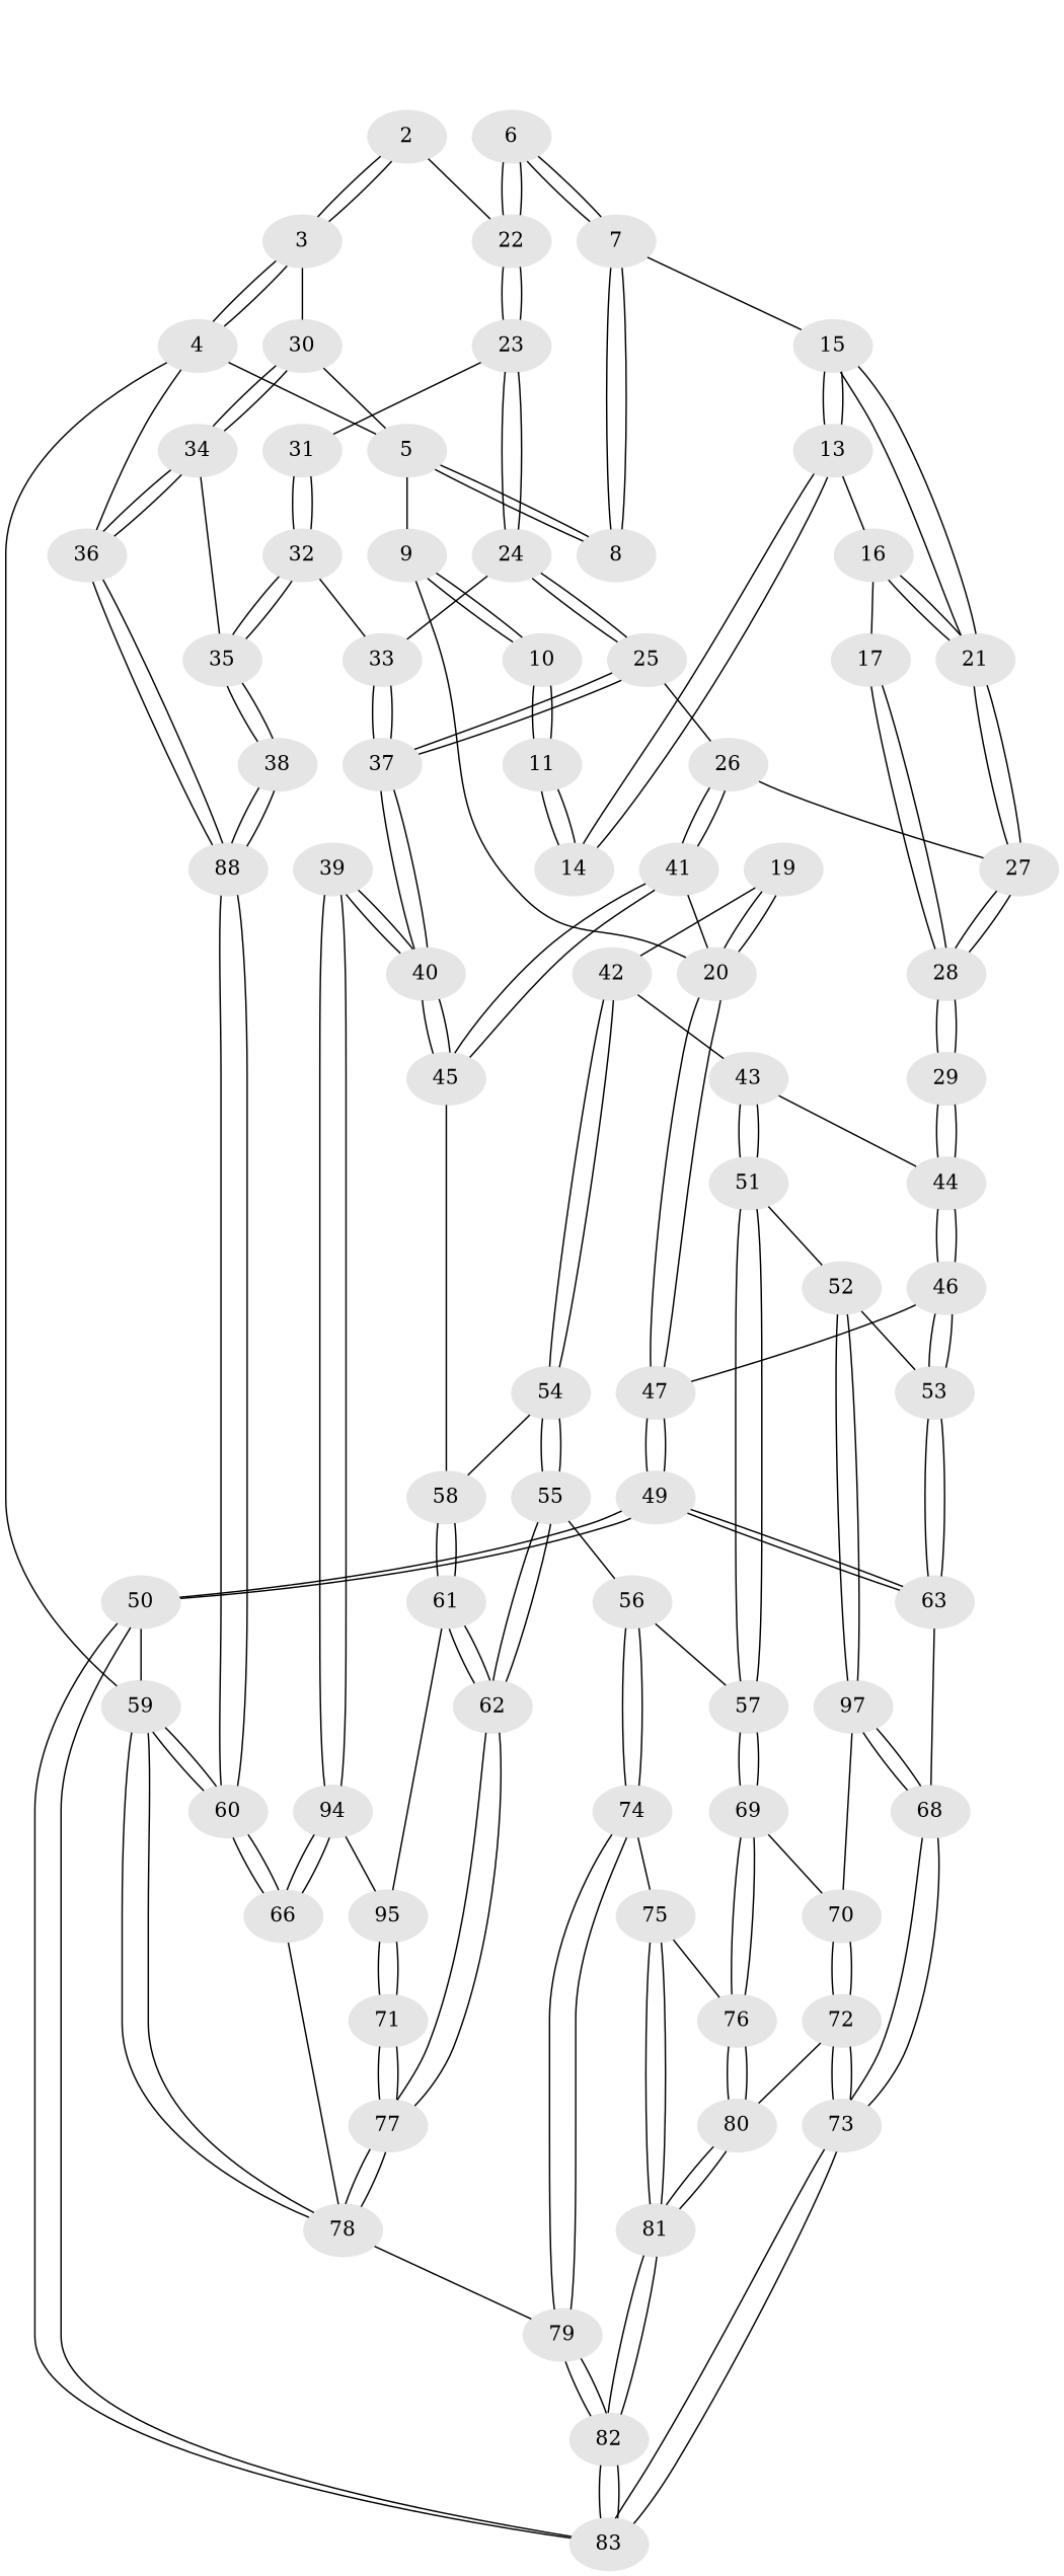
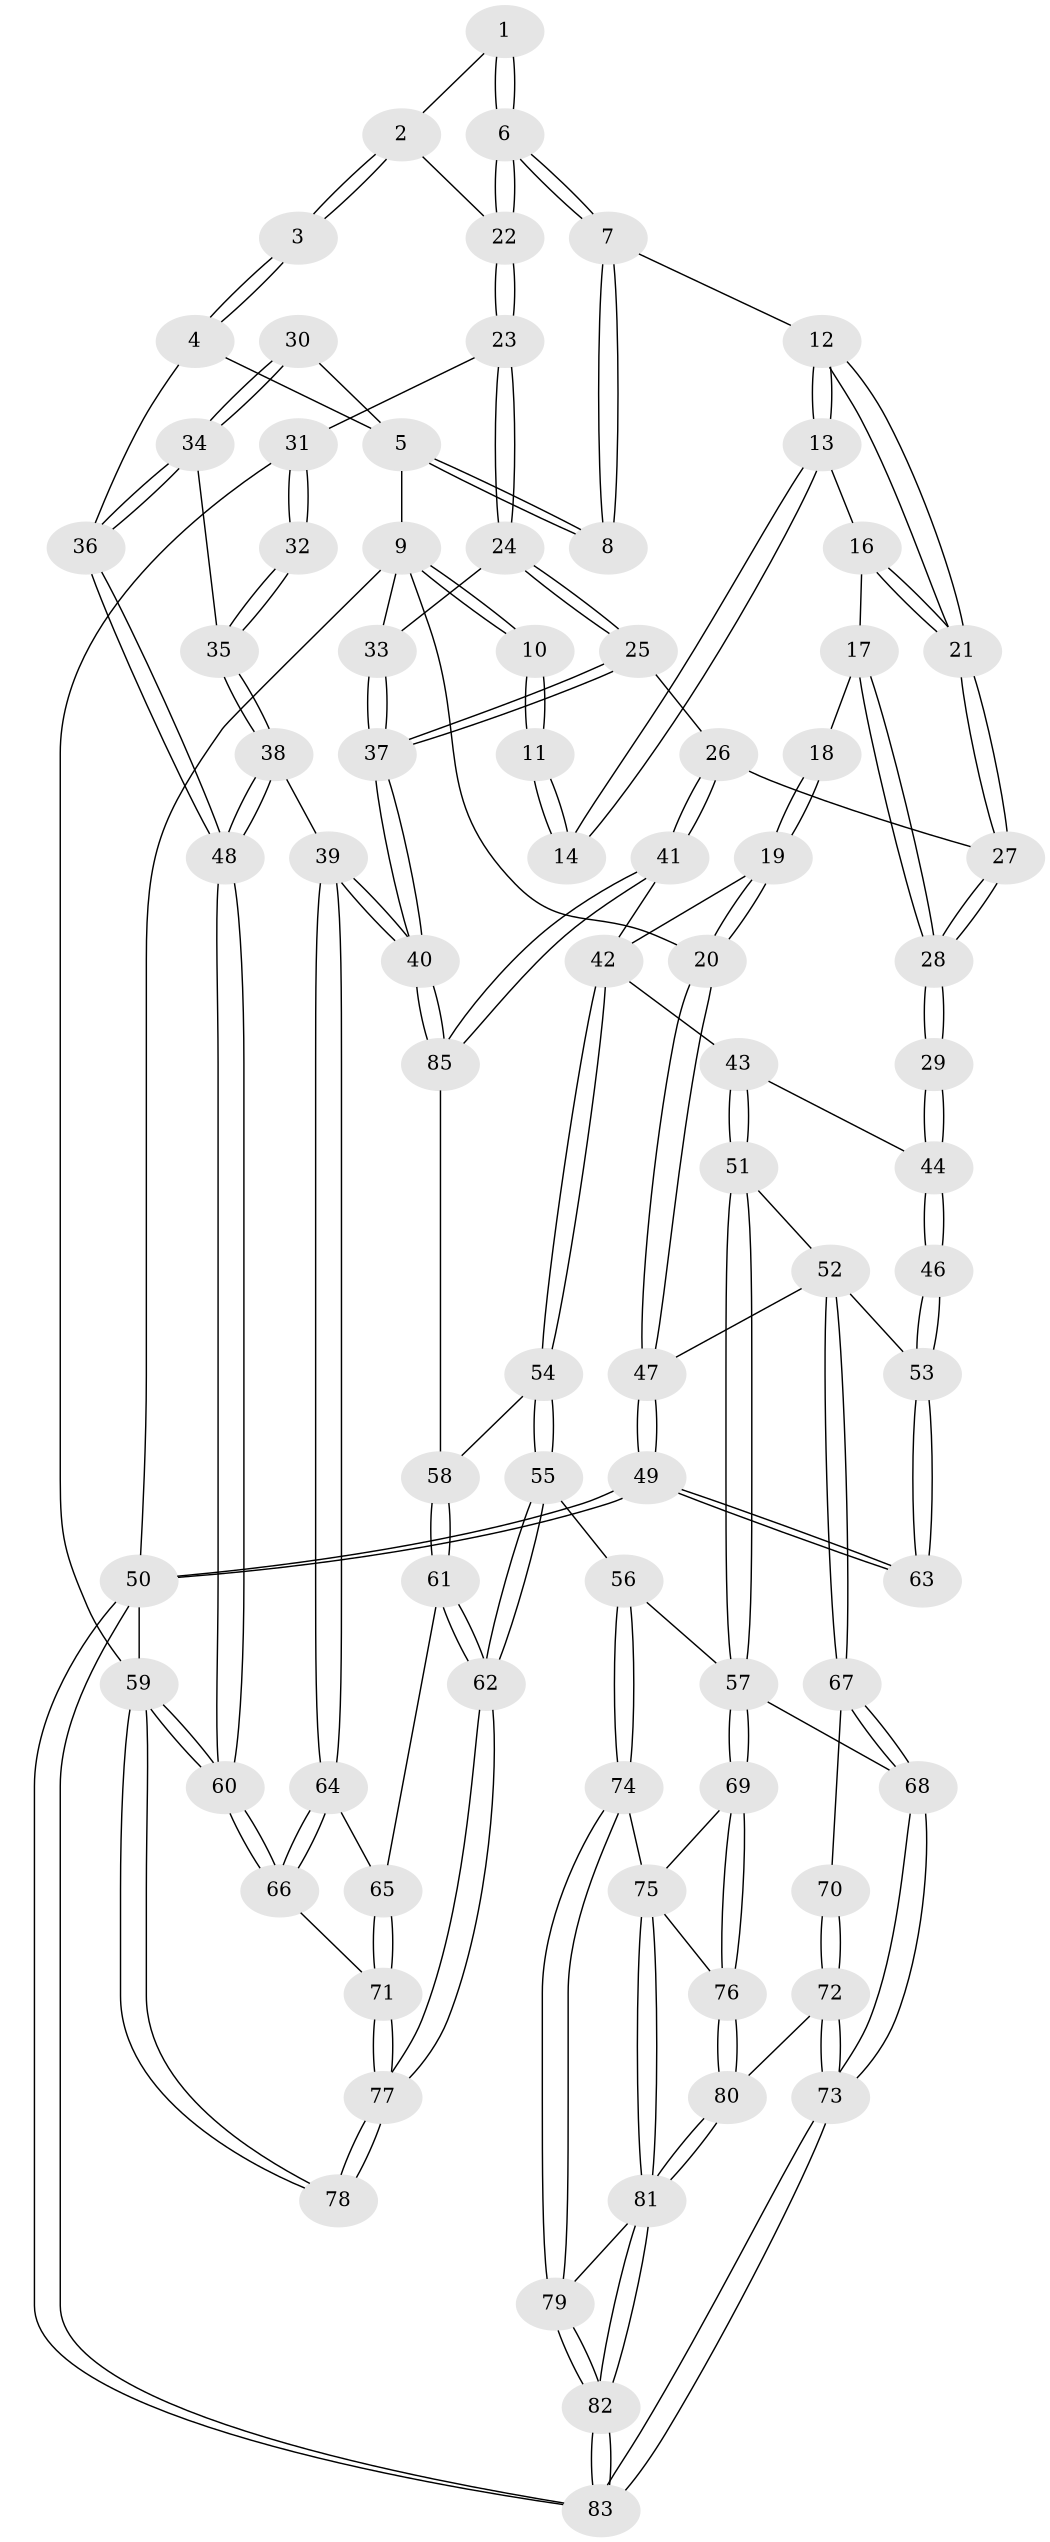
  graph {
    node [color=gray90 style=filled]
+   1
    2
    6
    3
    22
    7
    4
    30
    23
    5
    36
    59
    34
    8
    9
-   48 [label=88]
+   48
    60
    78
    10
    20
    50
-   12 [label=15]
+   12
    13
    21
    11
    47
    83
    14
    16
    27
    17
+   18
    19
    28
    29
    42
    44
    49
    24
    31
    25
    33
    32
    26
    37
    41
    40
-   45
+   45 [label=85]
    46
    35
    38
    39
-   64 [label=94]
+   64
    66
-   65 [label=95]
+   65
    58
    43
    54
    51
    55
    52
    57
    53
    61
    63
    68
-   67 [label=97]
+   67
    69
    70
    56
    62
    74
    77
    75
    79
    76
    71
    73
    72
    80
    81
    82
+   1 -- 2
+   1 -- 6
+   1 -- 6
    2 -- 3
    2 -- 3
    2 -- 22
    6 -- 22
    6 -- 22
    6 -- 7
    6 -- 7
    3 -- 4
    3 -- 4
-   3 -- 30
    22 -- 23
    22 -- 23
    7 -- 8
    7 -- 8
    7 -- 12
    4 -- 5
    4 -- 36
-   4 -- 59
+   31 -- 59
    30 -- 5
    30 -- 34
    30 -- 34
    23 -- 24
    23 -- 24
    23 -- 31
    5 -- 8
    5 -- 8
    5 -- 9
    36 -- 48
    36 -- 48
    59 -- 60
    59 -- 60
    59 -- 78
    59 -- 78
    34 -- 36
    34 -- 36
    34 -- 35
    9 -- 10
    9 -- 10
    9 -- 20
+   9 -- 50
    48 -- 60
    48 -- 60
    60 -- 66
    60 -- 66
-   78 -- 79
+   81 -- 79
    10 -- 11
    10 -- 11
    20 -- 47
    20 -- 47
    50 -- 59
    50 -- 83
    50 -- 83
    12 -- 13
    12 -- 13
    12 -- 21
    12 -- 21
    13 -- 14
    13 -- 14
    13 -- 16
    21 -- 27
    21 -- 27
    11 -- 14
    11 -- 14
    47 -- 49
    47 -- 49
    16 -- 21
    16 -- 21
    16 -- 17
    27 -- 28
    27 -- 28
+   17 -- 18
    17 -- 28
    17 -- 28
+   18 -- 19
+   18 -- 19
    19 -- 20
    19 -- 20
    19 -- 42
    28 -- 29
    28 -- 29
    29 -- 44
    29 -- 44
    42 -- 43
    42 -- 54
    42 -- 54
    44 -- 46
    44 -- 46
    49 -- 50
    49 -- 50
    49 -- 63
    49 -- 63
    24 -- 25
    24 -- 25
    24 -- 33
    31 -- 32
    31 -- 32
    25 -- 26
    25 -- 37
    25 -- 37
    33 -- 37
    33 -- 37
-   32 -- 33
+   9 -- 33
    32 -- 35
    32 -- 35
    26 -- 27
    26 -- 41
    26 -- 41
    37 -- 40
    37 -- 40
-   41 -- 20
+   41 -- 42
    41 -- 45
    41 -- 45
    40 -- 45
    40 -- 45
    45 -- 58
-   46 -- 47
+   52 -- 47
    46 -- 53
    46 -- 53
    35 -- 38
    35 -- 38
    38 -- 48
    38 -- 48
+   38 -- 39
    39 -- 40
    39 -- 40
    39 -- 64
    39 -- 64
    64 -- 66
    64 -- 66
    64 -- 65
-   66 -- 78
+   66 -- 71
    65 -- 71
    65 -- 71
    58 -- 61
    58 -- 61
    43 -- 44
    43 -- 51
    43 -- 51
    54 -- 58
    54 -- 55
    54 -- 55
    51 -- 52
    51 -- 57
    51 -- 57
    55 -- 56
    55 -- 62
    55 -- 62
    52 -- 53
    52 -- 67
    52 -- 67
    57 -- 69
    57 -- 69
    53 -- 63
    53 -- 63
    61 -- 65
    61 -- 62
    61 -- 62
-   63 -- 68
+   57 -- 68
    68 -- 73
    68 -- 73
    67 -- 68
    67 -- 68
    67 -- 70
-   69 -- 70
+   69 -- 75
    69 -- 76
    69 -- 76
    70 -- 72
    70 -- 72
    56 -- 57
    56 -- 74
    56 -- 74
    62 -- 77
    62 -- 77
    74 -- 75
    74 -- 79
    74 -- 79
    77 -- 78
    77 -- 78
    75 -- 76
    75 -- 81
    75 -- 81
    79 -- 82
    79 -- 82
    76 -- 80
    76 -- 80
    71 -- 77
    71 -- 77
    73 -- 83
    73 -- 83
    72 -- 73
    72 -- 73
    72 -- 80
    80 -- 81
    80 -- 81
    81 -- 82
    81 -- 82
    82 -- 83
    82 -- 83
  }
